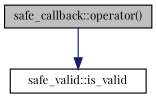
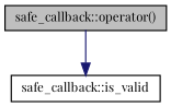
  digraph {
    rankdir=TB
    fontname="Playfair Display"
    node [color=black fontname="Playfair Display" fontsize=10 shape=record style=filled]
    n1 [fillcolor=grey75 fontcolor=black height=0.2 label="safe_callback::operator()" width=0.4]
-   n2 [fillcolor=white height=0.2 label="safe_valid::is_valid" width=0.4]
+   n2 [fillcolor=white height=0.2 label="safe_callback::is_valid" width=0.4]
    n1 -> n2 [color=midnightblue fontname="Playfair Display" fontsize=10 labelfontname=Helvetica labelfontsize=10 style=solid]
  }
